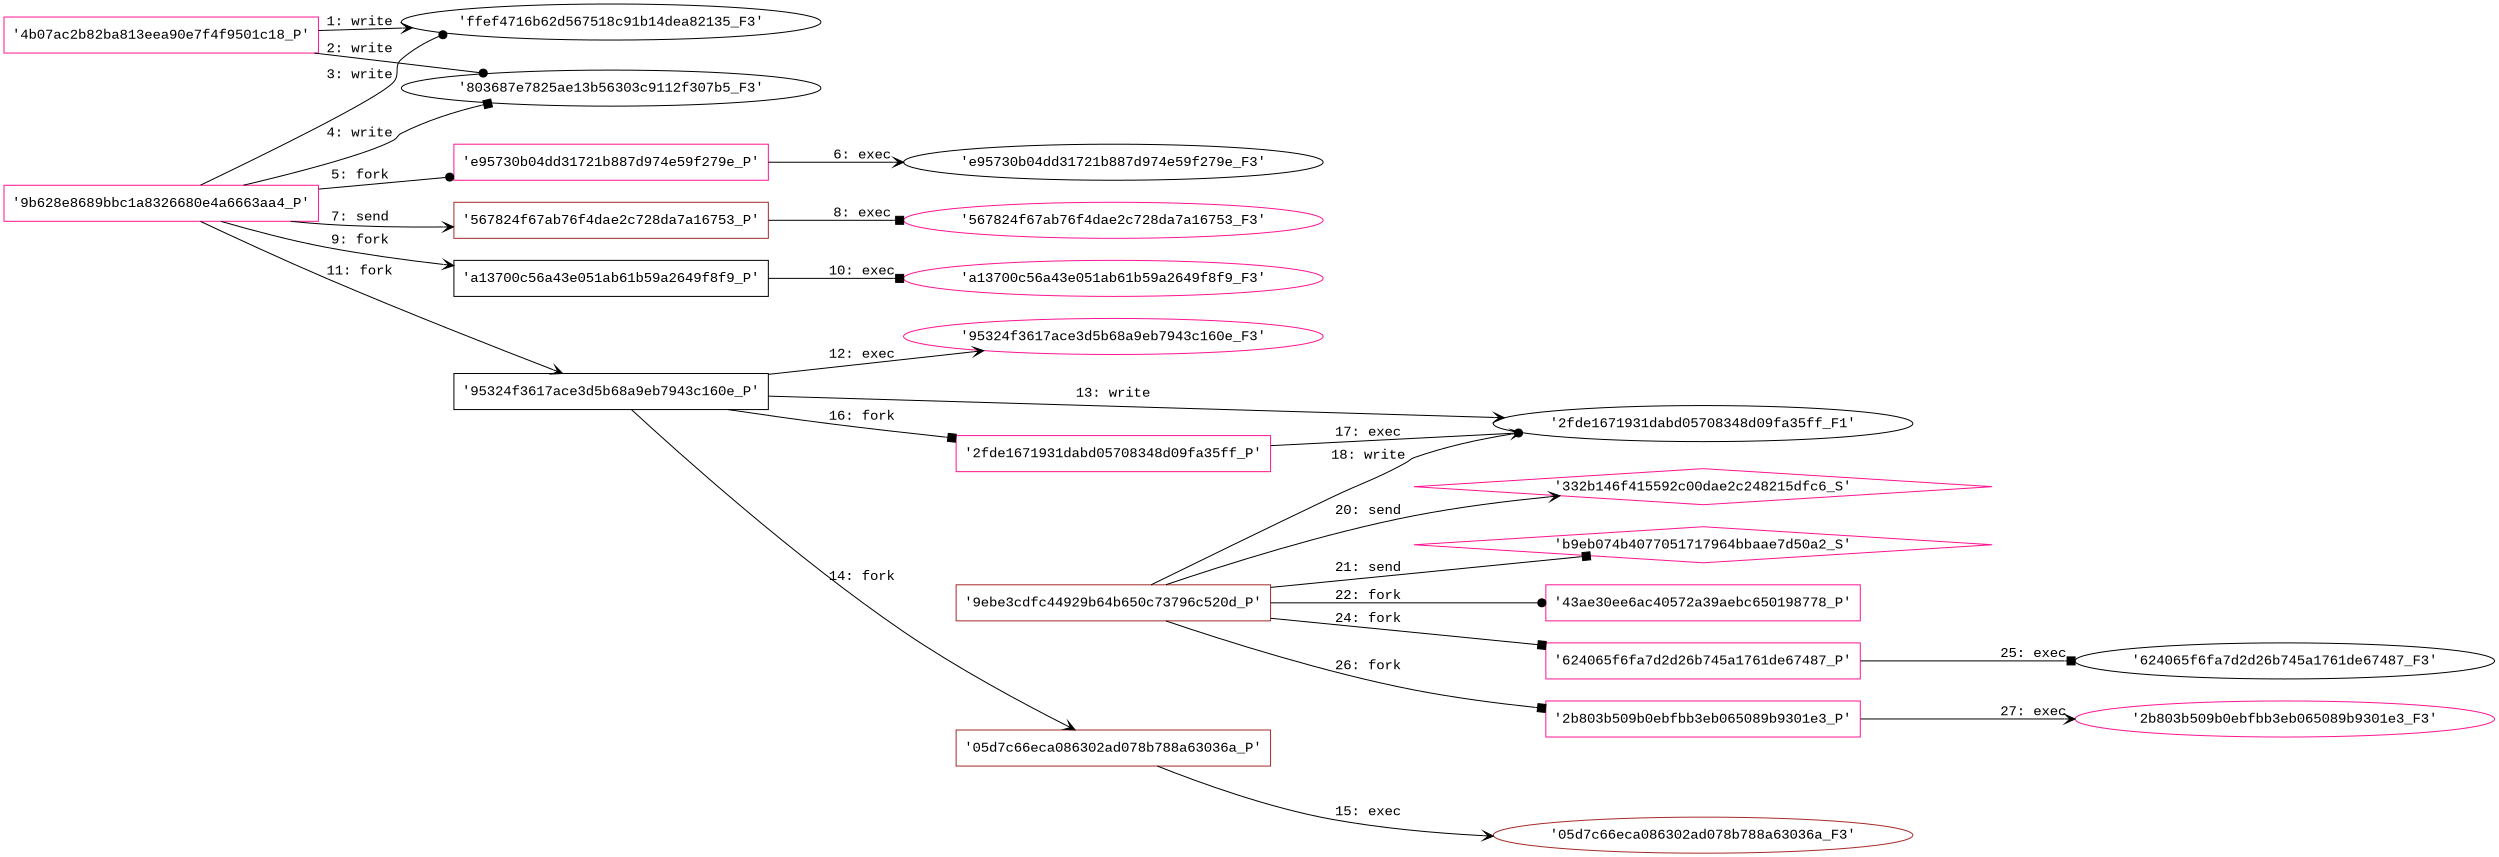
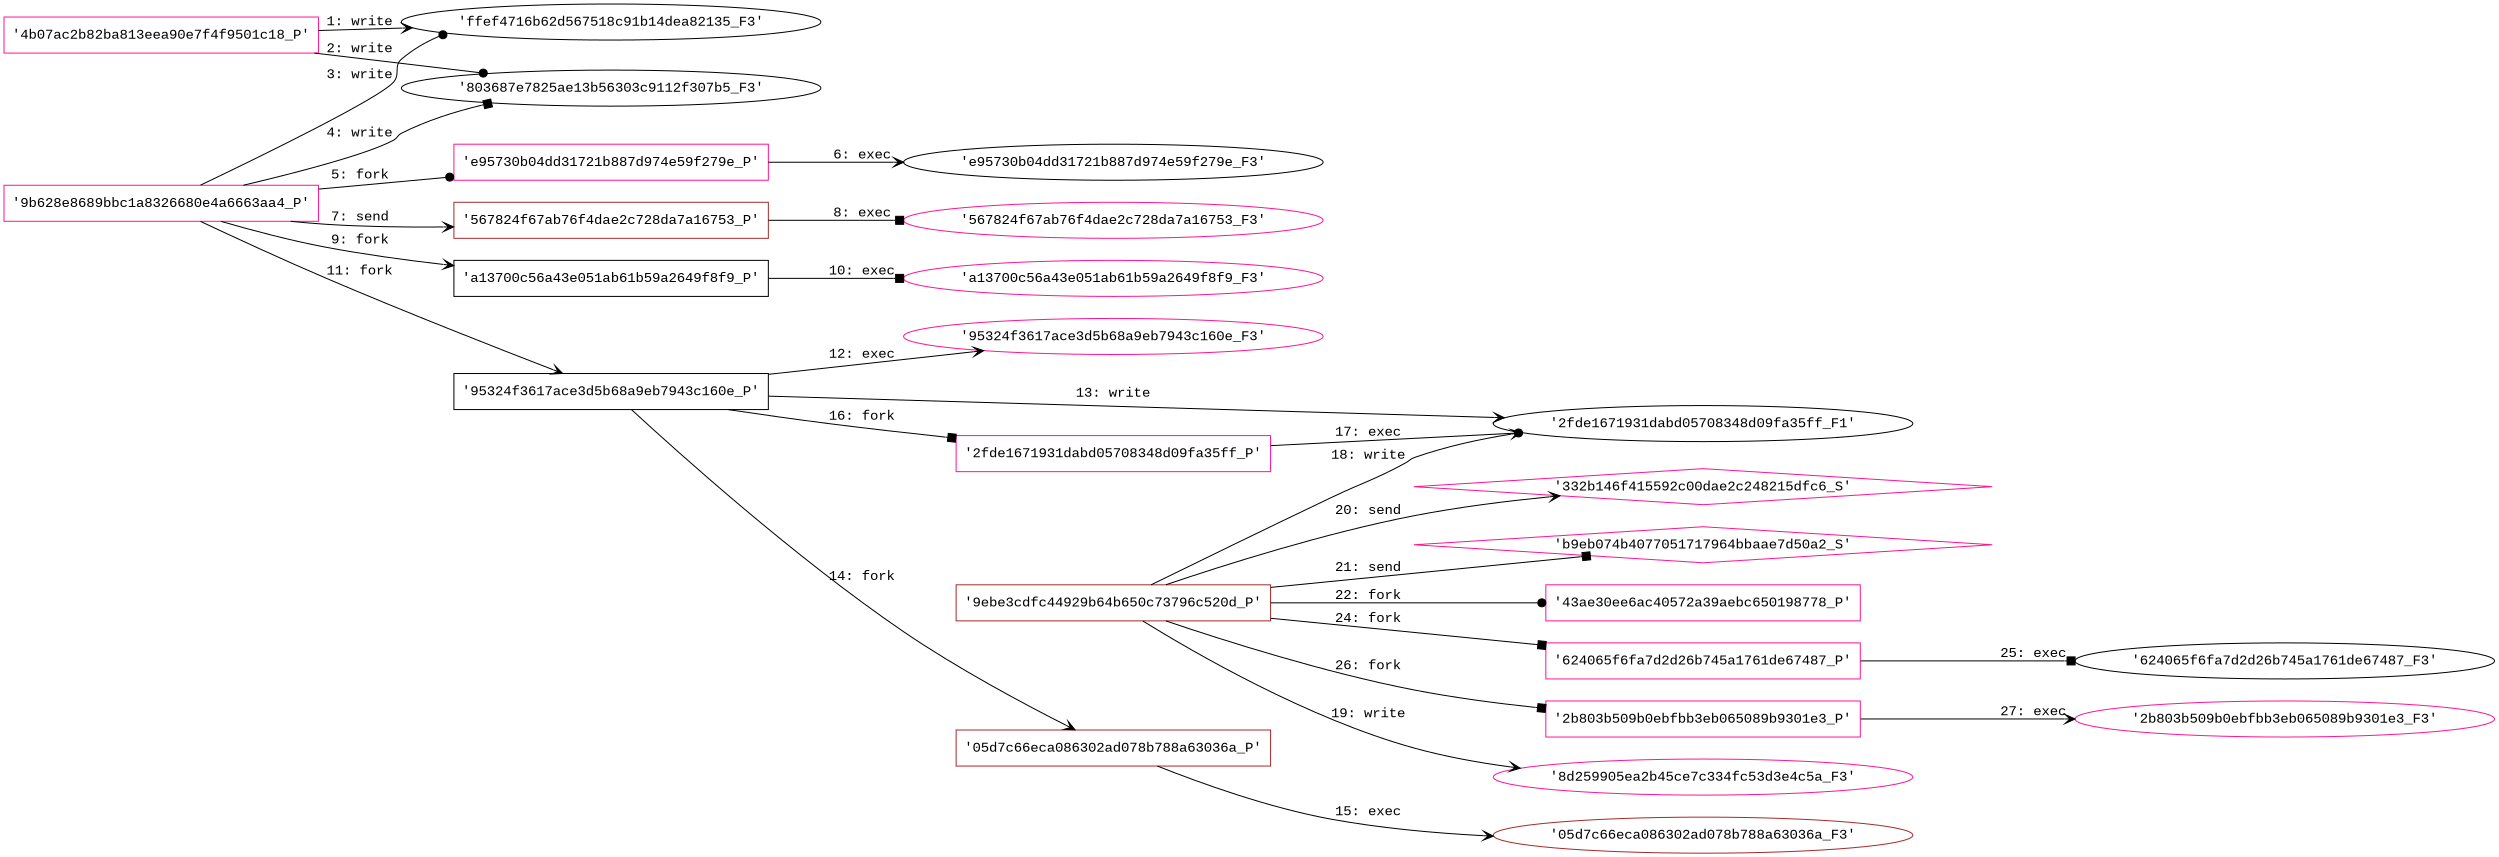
  digraph {
    engine=neato
    fixedsize=false
    fontname="Liberation Mono"
    fontsize=10
    nodesep=0.3
    rankdir=LR
    ranksep=0
    splines=true
    node [color=deeppink fontname="Liberation Mono" node_type=Process shape=box]
    edge [arrowhead=vee fontname="Liberation Mono"]
    "'ffef4716b62d567518c91b14dea82135_F3'" [color=black node_type=file shape=ellipse]
    "'4b07ac2b82ba813eea90e7f4f9501c18_P'"
    "'803687e7825ae13b56303c9112f307b5_F3'" [color=black node_type=file shape=ellipse]
    "'9b628e8689bbc1a8326680e4a6663aa4_P'"
    "'e95730b04dd31721b887d974e59f279e_P'"
    "'567824f67ab76f4dae2c728da7a16753_P'" [color=brown]
    "'a13700c56a43e051ab61b59a2649f8f9_P'" [color=black]
    "'95324f3617ace3d5b68a9eb7943c160e_P'" [color=black]
    "'e95730b04dd31721b887d974e59f279e_F3'" [color=black node_type=File shape=ellipse]
    "'567824f67ab76f4dae2c728da7a16753_F3'" [node_type=File shape=ellipse]
    "'a13700c56a43e051ab61b59a2649f8f9_F3'" [node_type=File shape=ellipse]
    "'95324f3617ace3d5b68a9eb7943c160e_F3'" [node_type=File shape=ellipse]
    "'2fde1671931dabd05708348d09fa35ff_F1'" [color=black node_type=file shape=ellipse]
    "'05d7c66eca086302ad078b788a63036a_P'" [color=brown]
    "'2fde1671931dabd05708348d09fa35ff_P'"
    "'05d7c66eca086302ad078b788a63036a_F3'" [color=brown node_type=File shape=ellipse]
    "'9ebe3cdfc44929b64b650c73796c520d_P'" [color=brown]
+   "'8d259905ea2b45ce7c334fc53d3e4c5a_F3'" [node_type=file shape=ellipse]
    "'332b146f415592c00dae2c248215dfc6_S'" [node_type=Socket shape=diamond]
    "'b9eb074b4077051717964bbaae7d50a2_S'" [node_type=Socket shape=diamond]
    "'43ae30ee6ac40572a39aebc650198778_P'"
    "'624065f6fa7d2d26b745a1761de67487_P'"
    "'2b803b509b0ebfbb3eb065089b9301e3_P'"
    "'624065f6fa7d2d26b745a1761de67487_F3'" [color=black node_type=File shape=ellipse]
    "'2b803b509b0ebfbb3eb065089b9301e3_F3'" [node_type=File shape=ellipse]
    "'4b07ac2b82ba813eea90e7f4f9501c18_P'" -> "'ffef4716b62d567518c91b14dea82135_F3'" [label="1: write"]
    "'4b07ac2b82ba813eea90e7f4f9501c18_P'" -> "'803687e7825ae13b56303c9112f307b5_F3'" [arrowhead=dot label="2: write"]
    "'9b628e8689bbc1a8326680e4a6663aa4_P'" -> "'ffef4716b62d567518c91b14dea82135_F3'" [arrowhead=dot label="3: write"]
    "'9b628e8689bbc1a8326680e4a6663aa4_P'" -> "'803687e7825ae13b56303c9112f307b5_F3'" [arrowhead=box label="4: write"]
    "'9b628e8689bbc1a8326680e4a6663aa4_P'" -> "'e95730b04dd31721b887d974e59f279e_P'" [arrowhead=dot label="5: fork"]
    "'9b628e8689bbc1a8326680e4a6663aa4_P'" -> "'567824f67ab76f4dae2c728da7a16753_P'" [label="7: send"]
    "'9b628e8689bbc1a8326680e4a6663aa4_P'" -> "'a13700c56a43e051ab61b59a2649f8f9_P'" [label="9: fork"]
    "'9b628e8689bbc1a8326680e4a6663aa4_P'" -> "'95324f3617ace3d5b68a9eb7943c160e_P'" [label="11: fork"]
    "'e95730b04dd31721b887d974e59f279e_P'" -> "'e95730b04dd31721b887d974e59f279e_F3'" [label="6: exec"]
    "'567824f67ab76f4dae2c728da7a16753_P'" -> "'567824f67ab76f4dae2c728da7a16753_F3'" [arrowhead=box label="8: exec"]
    "'a13700c56a43e051ab61b59a2649f8f9_P'" -> "'a13700c56a43e051ab61b59a2649f8f9_F3'" [arrowhead=box label="10: exec"]
    "'95324f3617ace3d5b68a9eb7943c160e_P'" -> "'95324f3617ace3d5b68a9eb7943c160e_F3'" [label="12: exec"]
    "'95324f3617ace3d5b68a9eb7943c160e_P'" -> "'2fde1671931dabd05708348d09fa35ff_F1'" [label="13: write"]
    "'95324f3617ace3d5b68a9eb7943c160e_P'" -> "'05d7c66eca086302ad078b788a63036a_P'" [label="14: fork"]
    "'95324f3617ace3d5b68a9eb7943c160e_P'" -> "'2fde1671931dabd05708348d09fa35ff_P'" [arrowhead=box label="16: fork"]
    "'05d7c66eca086302ad078b788a63036a_P'" -> "'05d7c66eca086302ad078b788a63036a_F3'" [label="15: exec"]
    "'2fde1671931dabd05708348d09fa35ff_P'" -> "'2fde1671931dabd05708348d09fa35ff_F1'" [arrowhead=dot label="17: exec"]
    "'9ebe3cdfc44929b64b650c73796c520d_P'" -> "'2fde1671931dabd05708348d09fa35ff_F1'" [label="18: write"]
+   "'9ebe3cdfc44929b64b650c73796c520d_P'" -> "'8d259905ea2b45ce7c334fc53d3e4c5a_F3'" [label="19: write"]
    "'9ebe3cdfc44929b64b650c73796c520d_P'" -> "'332b146f415592c00dae2c248215dfc6_S'" [label="20: send"]
    "'9ebe3cdfc44929b64b650c73796c520d_P'" -> "'b9eb074b4077051717964bbaae7d50a2_S'" [arrowhead=box label="21: send"]
    "'9ebe3cdfc44929b64b650c73796c520d_P'" -> "'43ae30ee6ac40572a39aebc650198778_P'" [arrowhead=dot label="22: fork"]
    "'9ebe3cdfc44929b64b650c73796c520d_P'" -> "'624065f6fa7d2d26b745a1761de67487_P'" [arrowhead=box label="24: fork"]
    "'9ebe3cdfc44929b64b650c73796c520d_P'" -> "'2b803b509b0ebfbb3eb065089b9301e3_P'" [arrowhead=box label="26: fork"]
    "'624065f6fa7d2d26b745a1761de67487_P'" -> "'624065f6fa7d2d26b745a1761de67487_F3'" [arrowhead=box label="25: exec"]
    "'2b803b509b0ebfbb3eb065089b9301e3_P'" -> "'2b803b509b0ebfbb3eb065089b9301e3_F3'" [label="27: exec"]
  }
